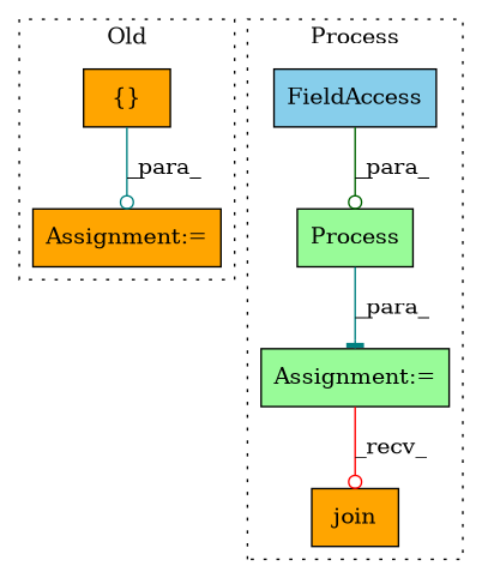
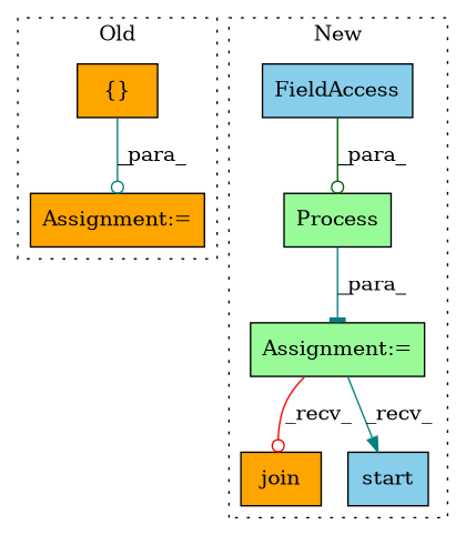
  digraph {
    node [a=32 fillcolor=orange l=1 shape=box style=filled]
    edge [arrowhead=odot color=teal]
    n1 [a=4 l="1,1" label="{}" s="3220,3240"]
    n2 [a=7 label="Assignment:=" s=3195]
    n3 [fillcolor=palegreen l="8,2" label=Process s="3350,3407"]
    n4 [a=7 fillcolor=palegreen label="Assignment:=" s=3349]
    n5 [a=22 fillcolor=skyblue l=12 label=FieldAccess s=3358]
    n6 [l=6 label=join s=3736]
+   n7 [fillcolor=skyblue l=7 label=start s=3598]
    subgraph cluster_1 {
      label=Old
      style=dotted
      n1
      n2
    }
    subgraph cluster_2 {
-     label=Process
+     label=New
      style=dotted
      n3
      n4
      n5
      n6
+     n7
    }
    n1 -> n2 [label=_para_]
    n3 -> n4 [arrowhead=tee label=_para_]
    n4 -> n6 [color=red label=_recv_]
+   n4 -> n7 [arrowhead=normal label=_recv_]
    n5 -> n3 [color=darkgreen label=_para_]
  }
